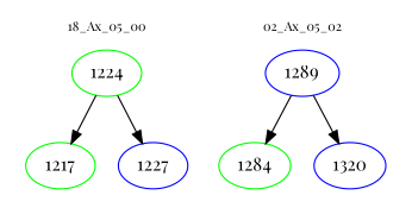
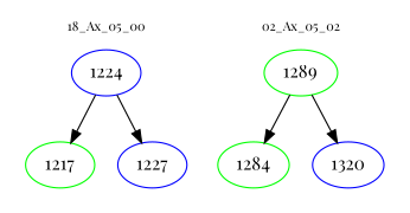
  digraph {
    fontname="Playfair Display"
    node [color=blue fontname="Playfair Display"]
    edge [color=black fontname="Playfair Display"]
-   n1 [color=green label=1224]
+   n1 [label=1224]
    n2 [color=green label=1217]
    n3 [label=1227]
-   n4 [label=1289]
+   n4 [color=green label=1289]
    n5 [color=green label=1284]
    n6 [label=1320]
    subgraph cluster_1 {
      color=white
      fontsize=10
      label="18_Ax_05_00"
      n1
      n2
      n3
    }
    subgraph cluster_2 {
      color=white
      fontsize=10
      label="02_Ax_05_02"
      n4
      n5
      n6
    }
    n1 -> n2
    n1 -> n3
    n4 -> n5
    n4 -> n6
  }
